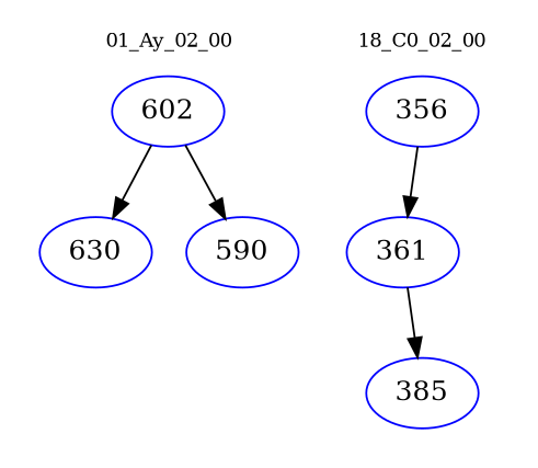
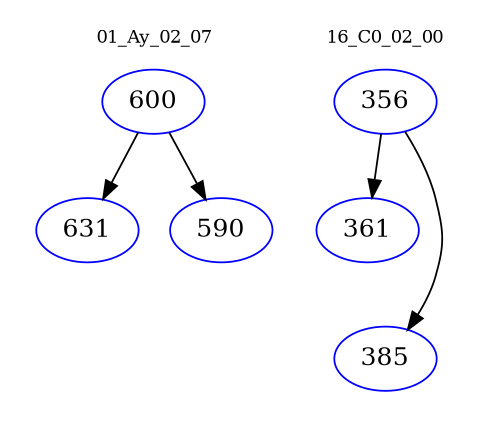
  digraph {
    node [color=blue]
    edge [color=black]
-   n1 [label=602]
-   n2 [label=630]
+   n1 [label=600]
+   n2 [label=631]
    n3 [label=590]
    n4 [label=356]
    n5 [label=361]
    n6 [label=385]
    subgraph cluster_1 {
      color=white
      fontsize=10
-     label="01_Ay_02_00"
+     label="01_Ay_02_07"
      n1
      n2
      n3
    }
    subgraph cluster_2 {
      color=white
      fontsize=10
-     label="18_C0_02_00"
+     label="16_C0_02_00"
      n4
      n5
      n6
    }
    n1 -> n2
    n1 -> n3
    n4 -> n5
-   n5 -> n6
+   n4 -> n6
  }
